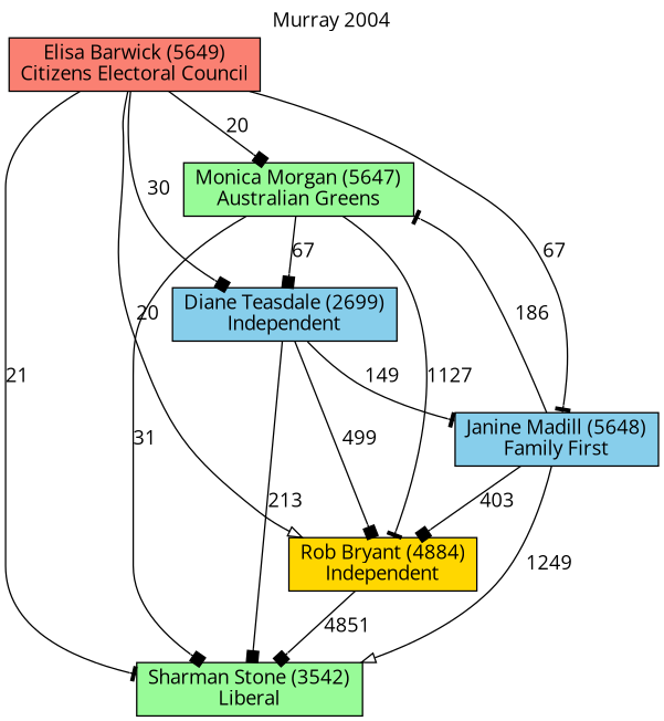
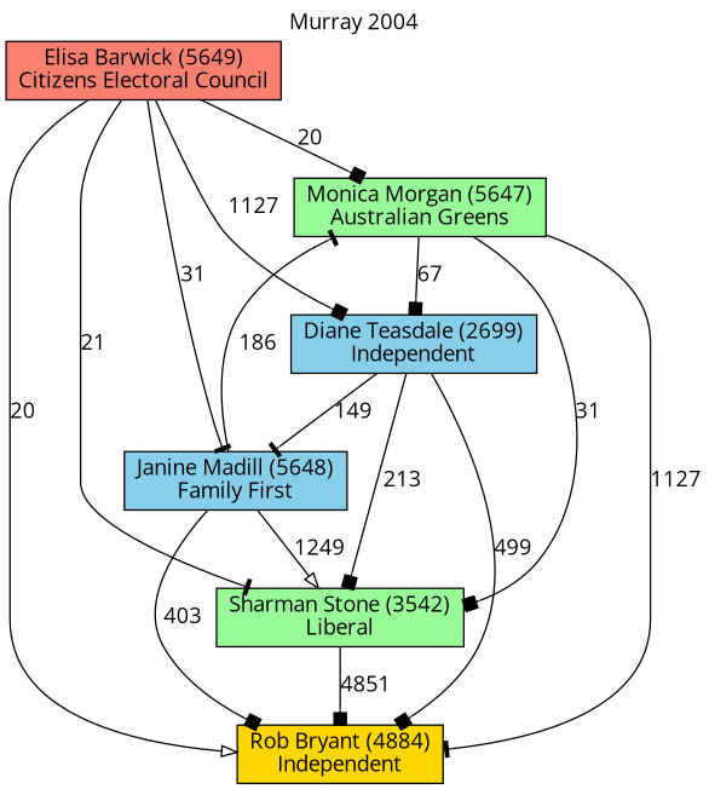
  digraph {
    fontname="Open Sans"
    label="Murray 2004"
    labelloc=t
    mclimit=10
    node [fillcolor=palegreen fontname="Open Sans" shape=box style=filled]
    edge [arrowhead=box fontname="Open Sans"]
    n1 [label="Sharman Stone (3542)\nLiberal"]
    n2 [fillcolor=gold label="Rob Bryant (4884)\nIndependent"]
    n3 [label="Monica Morgan (5647)\nAustralian Greens"]
    n4 [fillcolor=skyblue label="Diane Teasdale (2699)\nIndependent"]
    n5 [fillcolor=skyblue label="Janine Madill (5648)\nFamily First"]
    n6 [fillcolor=salmon label="Elisa Barwick (5649)\nCitizens Electoral Council"]
-   n2 -> n1 [label=4851]
+   n1 -> n2 [label=4851]
    n3 -> n1 [label=31]
    n3 -> n2 [arrowhead=tee label=1127]
    n3 -> n4 [label=67]
    n4 -> n1 [label=213]
    n4 -> n2 [label=499]
    n4 -> n5 [arrowhead=tee label=149]
    n5 -> n1 [arrowhead=onormal label=1249]
    n5 -> n2 [label=403]
    n5 -> n3 [arrowhead=tee label=186]
    n6 -> n1 [arrowhead=tee label=21]
    n6 -> n2 [arrowhead=onormal label=20]
    n6 -> n3 [label=20]
-   n6 -> n4 [label=30]
-   n6 -> n5 [arrowhead=tee label=67]
+   n6 -> n4 [label=1127]
+   n6 -> n5 [arrowhead=tee label=31]
  }
